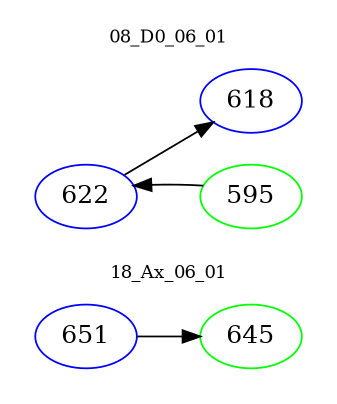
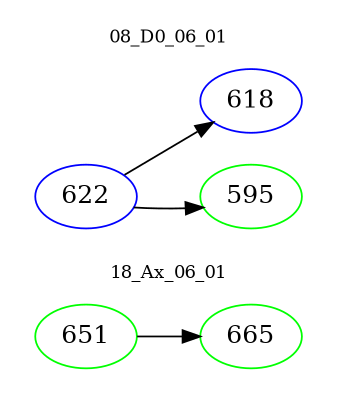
  digraph {
    rankdir=LR
    node [color=blue]
    edge [color=black]
-   n1 [label=651]
-   n2 [color=green label=645]
+   n1 [color=green label=651]
+   n2 [color=green label=665]
    n3 [label=622]
    n4 [color=green label=595]
    n5 [label=618]
    subgraph cluster_1 {
      color=white
      fontsize=10
      label="18_Ax_06_01"
      n1
      n2
    }
    subgraph cluster_2 {
      color=white
      fontsize=10
      label="08_D0_06_01"
      n3
      n4
      n5
    }
    n1 -> n2
-   n4 -> n3
+   n3 -> n4
    n3 -> n5
  }
